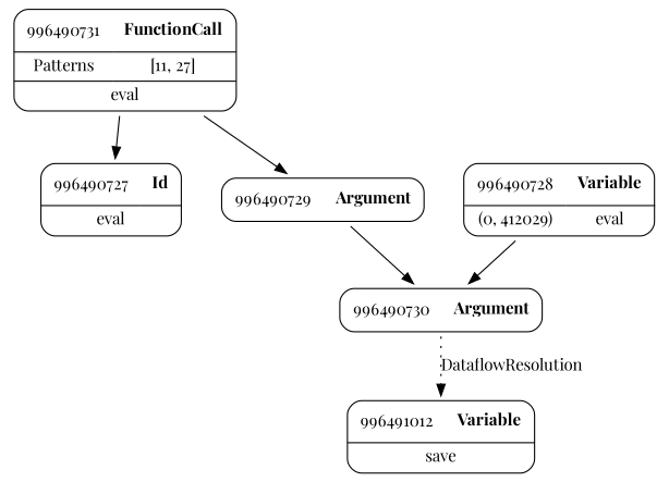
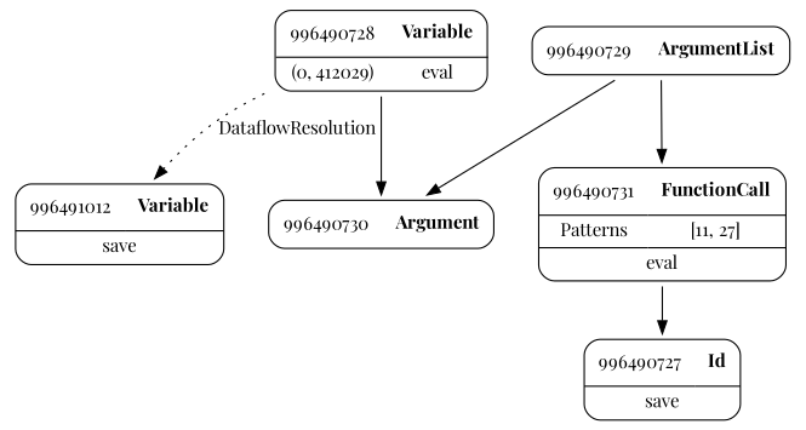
  digraph {
    fontname="Playfair Display"
    node [fontname="Playfair Display" shape=none]
    edge [fontname="Playfair Display" weight=2]
    n1 [label=<<TABLE border='1' cellspacing='0' cellpadding='10' style='rounded' ><TR><TD border='0'>996491012</TD><TD border='0'><B>Variable</B></TD></TR><HR/><TR><TD border='0' cellpadding='5' colspan='2'>save</TD></TR></TABLE>>]
-   n2 [label=<<TABLE border='1' cellspacing='0' cellpadding='10' style='rounded' ><TR><TD border='0'>996490727</TD><TD border='0'><B>Id</B></TD></TR><HR/><TR><TD border='0' cellpadding='5' colspan='2'>eval</TD></TR></TABLE>>]
-   n3 [label=<<TABLE border='1' cellspacing='0' cellpadding='10' style='rounded' ><TR><TD border='0'>996490729</TD><TD border='0'><B>Argument</B></TD></TR></TABLE>>]
+   n2 [label=<<TABLE border='1' cellspacing='0' cellpadding='10' style='rounded' ><TR><TD border='0'>996490727</TD><TD border='0'><B>Id</B></TD></TR><HR/><TR><TD border='0' cellpadding='5' colspan='2'>save</TD></TR></TABLE>>]
+   n3 [label=<<TABLE border='1' cellspacing='0' cellpadding='10' style='rounded' ><TR><TD border='0'>996490729</TD><TD border='0'><B>ArgumentList</B></TD></TR></TABLE>>]
    n4 [label=<<TABLE border='1' cellspacing='0' cellpadding='10' style='rounded' ><TR><TD border='0'>996490730</TD><TD border='0'><B>Argument</B></TD></TR></TABLE>>]
    n5 [label=<<TABLE border='1' cellspacing='0' cellpadding='10' style='rounded' ><TR><TD border='0'>996490728</TD><TD border='0'><B>Variable</B></TD></TR><HR/><TR><TD border='0' cellpadding='5'>(0, 412029)</TD><TD border='0' cellpadding='5'>eval</TD></TR></TABLE>>]
    n6 [label=<<TABLE border='1' cellspacing='0' cellpadding='10' style='rounded' ><TR><TD border='0'>996490731</TD><TD border='0'><B>FunctionCall</B></TD></TR><HR/><TR><TD border='0' cellpadding='5'>Patterns</TD><TD border='0' cellpadding='5'>[11, 27]</TD></TR><HR/><TR><TD border='0' cellpadding='5' colspan='2'>eval</TD></TR></TABLE>>]
    n3 -> n4
-   n4 -> n1 [label=DataflowResolution style=dotted weight=""]
+   n5 -> n1 [label=DataflowResolution style=dotted weight=""]
    n5 -> n4
    n6 -> n2
-   n6 -> n3
+   n3 -> n6
  }
